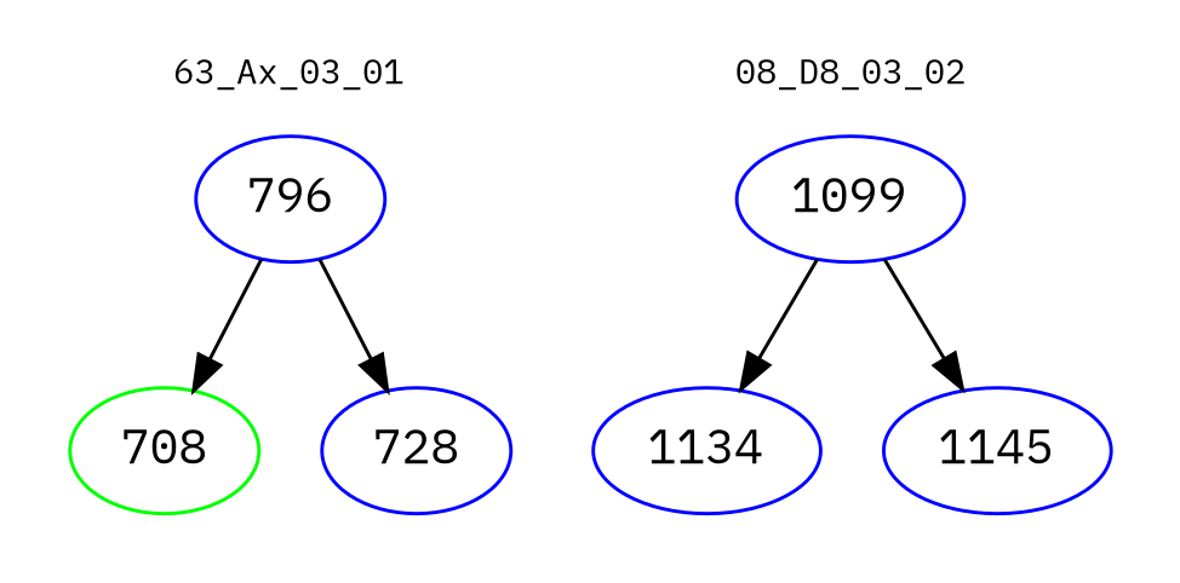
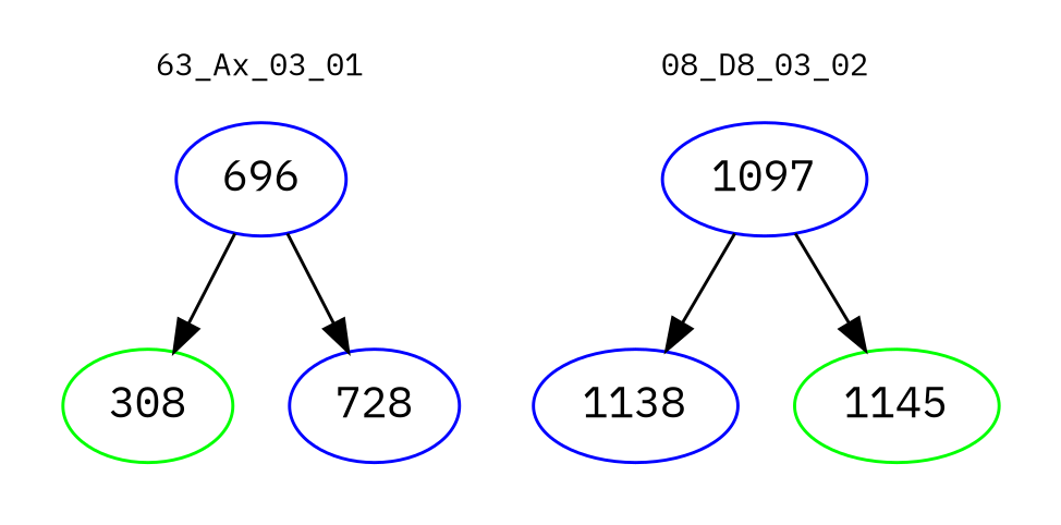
  digraph {
    fontname="IBM Plex Mono"
    node [color=blue fontname="IBM Plex Mono"]
    edge [color=black fontname="IBM Plex Mono"]
-   n1 [label=796]
-   n2 [color=green label=708]
+   n1 [label=696]
+   n2 [color=green label=308]
    n3 [label=728]
-   n4 [label=1099]
-   n5 [label=1134]
-   n6 [label=1145]
+   n4 [label=1097]
+   n5 [label=1138]
+   n6 [color=green label=1145]
    subgraph cluster_1 {
      color=white
      fontsize=10
      label="63_Ax_03_01"
      n1
      n2
      n3
    }
    subgraph cluster_2 {
      color=white
      fontsize=10
      label="08_D8_03_02"
      n4
      n5
      n6
    }
    n1 -> n2
    n1 -> n3
    n4 -> n5
    n4 -> n6
  }
